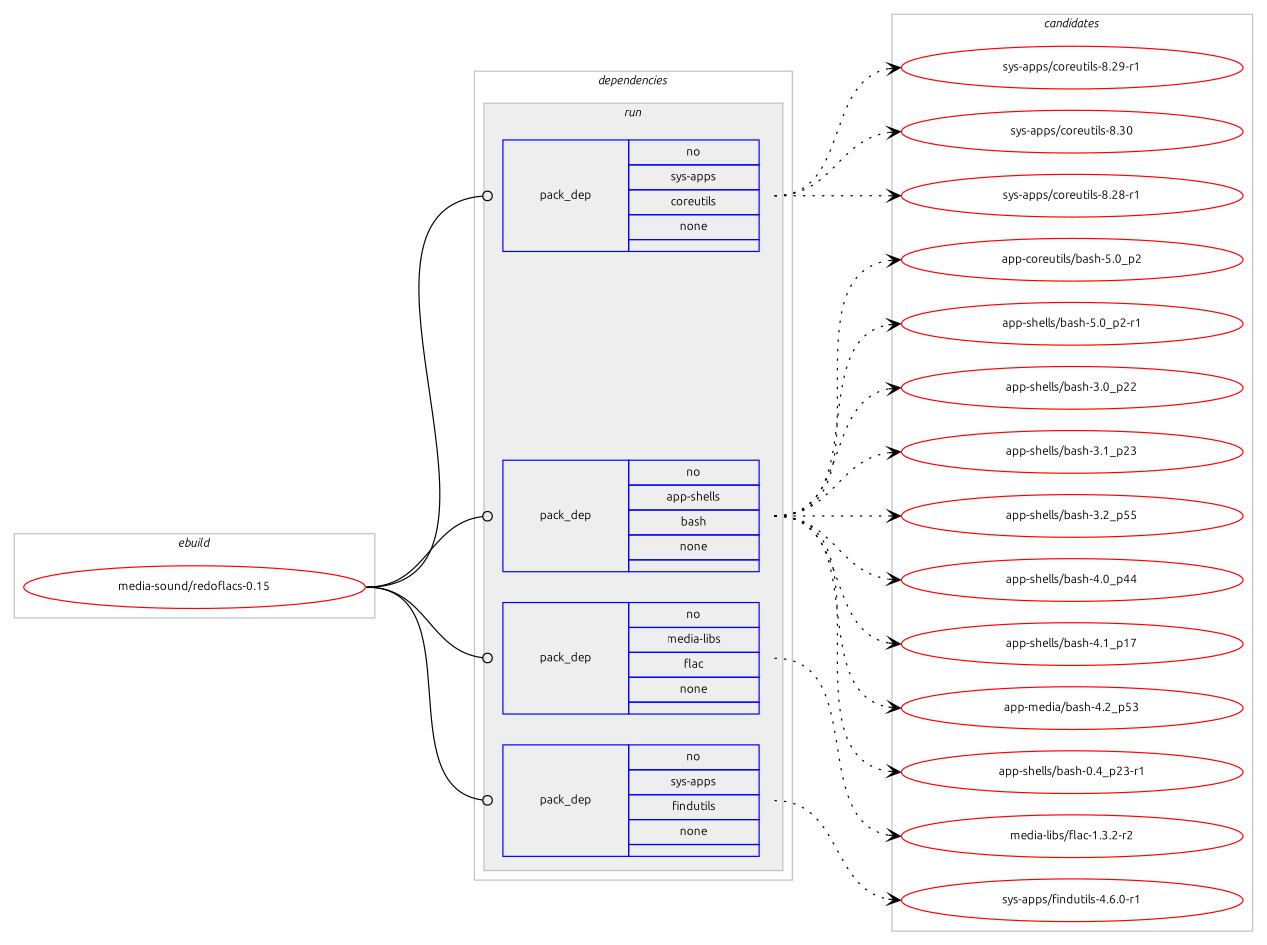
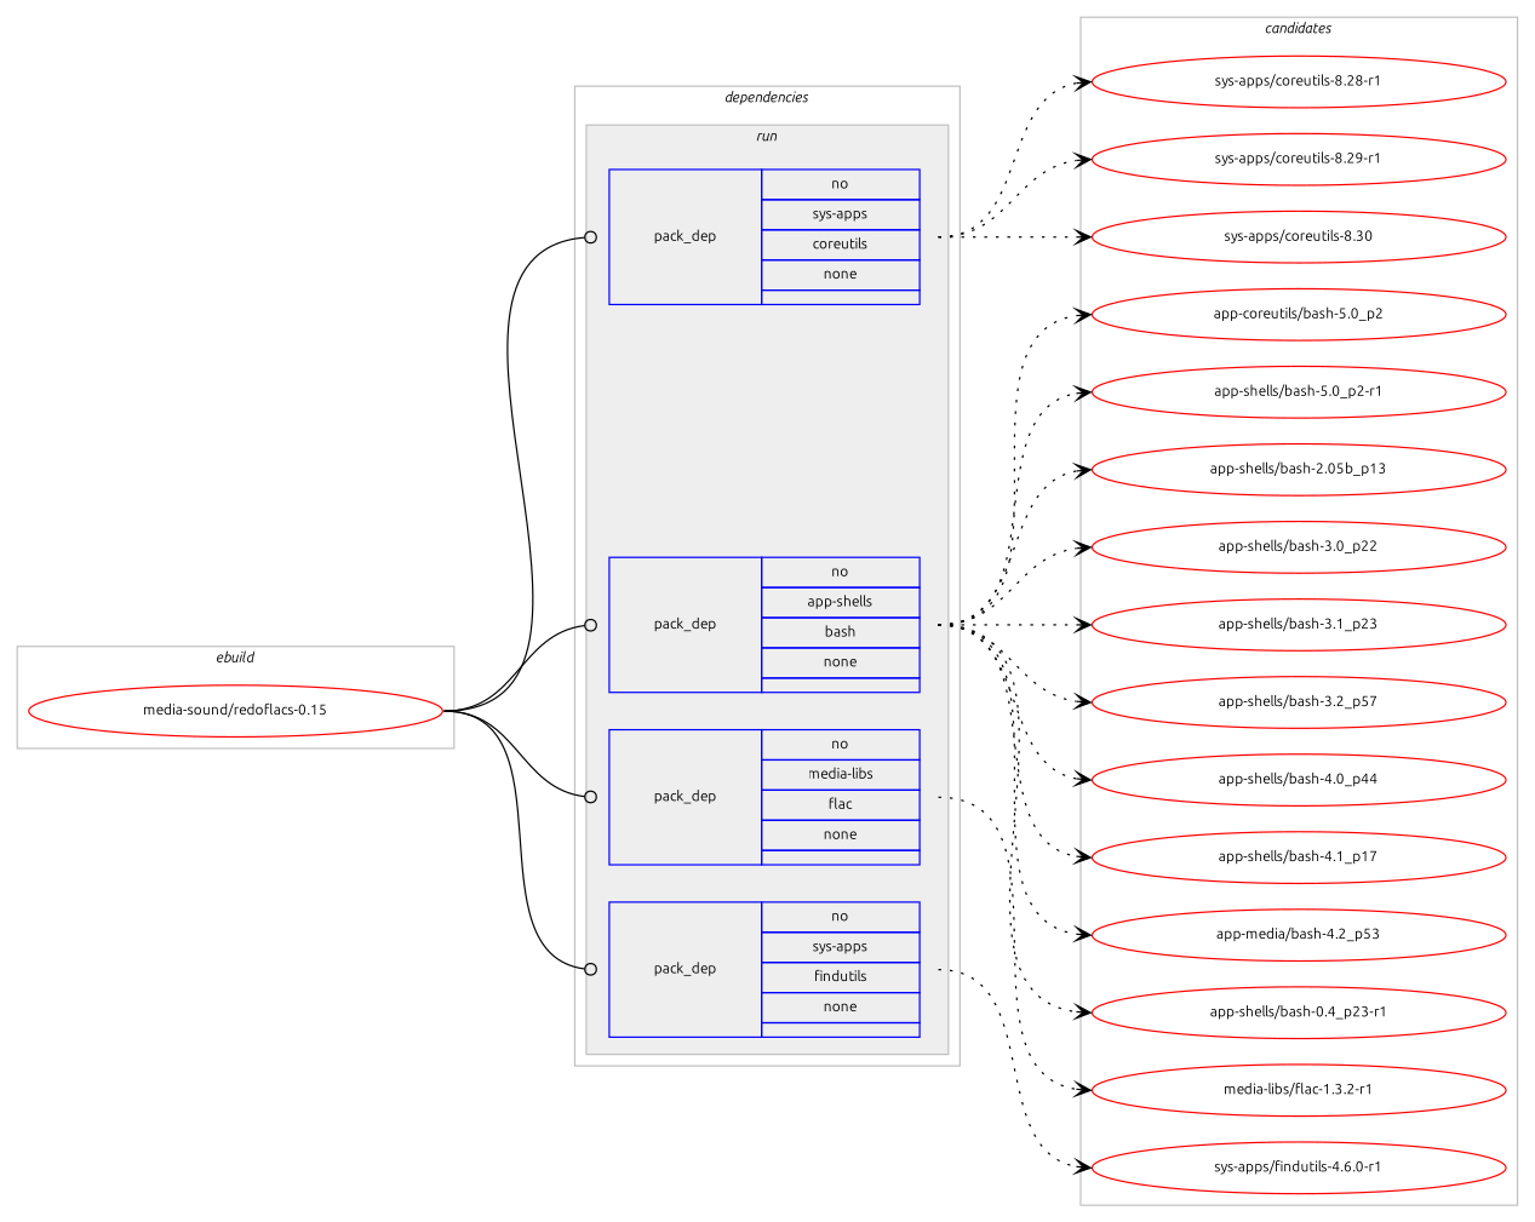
  digraph {
    compound=true
    concentrate=true
    fontname=Ubuntu
    fontsize=10
    newrank=true
    rankdir=LR
    ranksep=1.5
    node [color=red fontname=Ubuntu fontsize=10]
    edge [arrowhead=vee fontname=Ubuntu headport=w style=dotted tailport=e weight=100]
    n1 [label="media-sound/redoflacs-0.15" width=4]
    n2 [color=blue label=<<TABLE BORDER="0" CELLBORDER="1" CELLSPACING="0" CELLPADDING="4" WIDTH="220"><TR><TD ROWSPAN="6" CELLPADDING="30">pack_dep</TD></TR><TR><TD WIDTH="110">no</TD></TR><TR><TD>sys-apps</TD></TR><TR><TD>coreutils</TD></TR><TR><TD>none</TD></TR><TR><TD></TD></TR></TABLE>> shape=none]
    n3 [color=blue label=<<TABLE BORDER="0" CELLBORDER="1" CELLSPACING="0" CELLPADDING="4" WIDTH="220"><TR><TD ROWSPAN="6" CELLPADDING="30">pack_dep</TD></TR><TR><TD WIDTH="110">no</TD></TR><TR><TD>app-shells</TD></TR><TR><TD>bash</TD></TR><TR><TD>none</TD></TR><TR><TD></TD></TR></TABLE>> shape=none]
    n4 [color=blue label=<<TABLE BORDER="0" CELLBORDER="1" CELLSPACING="0" CELLPADDING="4" WIDTH="220"><TR><TD ROWSPAN="6" CELLPADDING="30">pack_dep</TD></TR><TR><TD WIDTH="110">no</TD></TR><TR><TD>media-libs</TD></TR><TR><TD>flac</TD></TR><TR><TD>none</TD></TR><TR><TD></TD></TR></TABLE>> shape=none]
    n5 [color=blue label=<<TABLE BORDER="0" CELLBORDER="1" CELLSPACING="0" CELLPADDING="4" WIDTH="220"><TR><TD ROWSPAN="6" CELLPADDING="30">pack_dep</TD></TR><TR><TD WIDTH="110">no</TD></TR><TR><TD>sys-apps</TD></TR><TR><TD>findutils</TD></TR><TR><TD>none</TD></TR><TR><TD></TD></TR></TABLE>> shape=none]
+   n6 [label="app-shells/bash-2.05b_p13" width=4]
    n7 [label="app-shells/bash-3.0_p22" width=4]
    n8 [label="app-shells/bash-3.1_p23" width=4]
-   n9 [label="app-shells/bash-3.2_p55" width=4]
+   n9 [label="app-shells/bash-3.2_p57" width=4]
    n10 [label="app-shells/bash-4.0_p44" width=4]
    n11 [label="app-shells/bash-4.1_p17" width=4]
    n12 [label="app-media/bash-4.2_p53" width=4]
    n13 [label="app-shells/bash-0.4_p23-r1" width=4]
    n14 [label="app-coreutils/bash-5.0_p2" width=4]
    n15 [label="app-shells/bash-5.0_p2-r1" width=4]
-   n16 [label="media-libs/flac-1.3.2-r2" width=4]
+   n16 [label="media-libs/flac-1.3.2-r1" width=4]
    n17 [label="sys-apps/coreutils-8.28-r1" width=4]
    n18 [label="sys-apps/coreutils-8.29-r1" width=4]
    n19 [label="sys-apps/coreutils-8.30" width=4]
    n20 [label="sys-apps/findutils-4.6.0-r1" width=4]
    subgraph cluster_1 {
      color=gray
      label=<<i>ebuild</i>>
      rank=same
      n1
    }
    subgraph cluster_2 {
      color=gray
      label=<<i>dependencies</i>>
      subgraph cluster_3 {
        color=gray
        fillcolor="#eeeeee"
        label=<<i>compile</i>>
        style=filled
      }
      subgraph cluster_4 {
        color=gray
        fillcolor="#eeeeee"
        label=<<i>compile and run</i>>
        style=filled
      }
      subgraph cluster_5 {
        color=gray
        fillcolor="#eeeeee"
        label=<<i>run</i>>
        style=filled
        subgraph sub_6 {
          color=gray
          fillcolor="#eeeeee"
          label=<<i>run</i>>
          style=filled
          n2
        }
        subgraph sub_7 {
          color=gray
          fillcolor="#eeeeee"
          label=<<i>run</i>>
          style=filled
          n3
        }
        subgraph sub_8 {
          color=gray
          fillcolor="#eeeeee"
          label=<<i>run</i>>
          style=filled
          n4
        }
        subgraph sub_9 {
          color=gray
          fillcolor="#eeeeee"
          label=<<i>run</i>>
          style=filled
          n5
        }
      }
    }
    subgraph cluster_10 {
      color=gray
      label=<<i>candidates</i>>
      rank=same
      subgraph sub_11 {
        color=black
        label=<<i>candidates</i>>
        nodesep=1
        rank=same
+       n6
        n7
        n8
        n9
        n10
        n11
        n12
        n13
        n14
        n15
      }
      subgraph sub_12 {
        color=black
        label=<<i>candidates</i>>
        nodesep=1
        rank=same
        n16
      }
      subgraph sub_13 {
        color=black
        label=<<i>candidates</i>>
        nodesep=1
        rank=same
        n17
        n18
        n19
      }
      subgraph sub_14 {
        color=black
        label=<<i>candidates</i>>
        nodesep=1
        rank=same
        n20
      }
    }
    n1 -> n2 [arrowhead=odot style=solid weight=20]
    n1 -> n3 [arrowhead=odot style=solid weight=20]
    n1 -> n4 [arrowhead=odot style=solid weight=20]
    n1 -> n5 [arrowhead=odot style=solid weight=20]
    n2 -> n17
    n2 -> n18
    n2 -> n19
+   n3 -> n6
    n3 -> n7
    n3 -> n8
    n3 -> n9
    n3 -> n10
    n3 -> n11
    n3 -> n12
    n3 -> n13
    n3 -> n14
    n3 -> n15
    n4 -> n16
    n5 -> n20
  }
